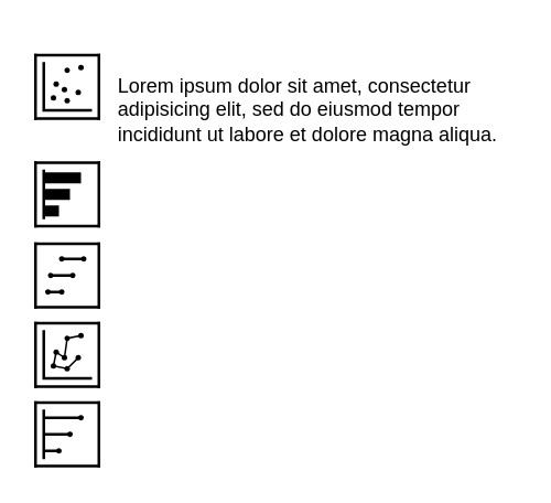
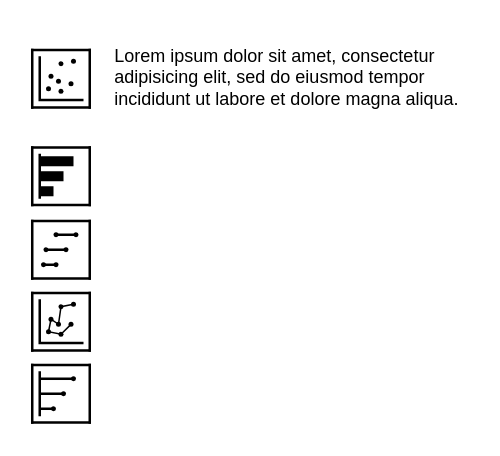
  <mxCell id="0" />
  <mxCell id="1" parent="0" />
  <mxCell id="2" value="" style="group;fillColor=default;" vertex="1" connectable="0" parent="1"><mxGeometry x="20" y="32" width="40" height="40" as="geometry" /></mxCell>
  <mxCell id="3" value="" style="rounded=0;whiteSpace=wrap;html=1;strokeColor=none;fillColor=#000000;" vertex="1" parent="2"><mxGeometry width="40" height="1.667" as="geometry" /></mxCell>
  <mxCell id="4" value="" style="rounded=0;whiteSpace=wrap;html=1;strokeColor=none;fillColor=#000000;direction=south;" vertex="1" parent="2"><mxGeometry width="1.667" height="40" as="geometry" /></mxCell>
  <mxCell id="5" value="" style="rounded=0;whiteSpace=wrap;html=1;strokeColor=none;fillColor=#000000;" vertex="1" parent="2"><mxGeometry y="38.333" width="40" height="1.667" as="geometry" /></mxCell>
  <mxCell id="6" value="" style="rounded=0;whiteSpace=wrap;html=1;strokeColor=none;fillColor=#000000;direction=south;" vertex="1" parent="2"><mxGeometry x="38.333" width="1.667" height="40" as="geometry" /></mxCell>
  <mxCell id="7" value="" style="rounded=0;whiteSpace=wrap;html=1;strokeColor=none;fillColor=#000000;direction=south;" vertex="1" parent="2"><mxGeometry x="5" y="5" width="1.667" height="30" as="geometry" /></mxCell>
  <mxCell id="8" value="" style="rounded=0;whiteSpace=wrap;html=1;strokeColor=none;fillColor=#000000;direction=south;" vertex="1" parent="2"><mxGeometry x="6.667" y="33.333" width="28.333" height="1.667" as="geometry" /></mxCell>
  <mxCell id="9" value="" style="ellipse;whiteSpace=wrap;html=1;aspect=fixed;fontSize=3;fillColor=#000000;strokeColor=none;" vertex="1" parent="2"><mxGeometry x="11.667" y="16.667" width="3.333" height="3.333" as="geometry" /></mxCell>
  <mxCell id="10" value="" style="ellipse;whiteSpace=wrap;html=1;aspect=fixed;fontSize=3;fillColor=#000000;strokeColor=none;" vertex="1" parent="2"><mxGeometry x="18.333" y="26.667" width="3.333" height="3.333" as="geometry" /></mxCell>
  <mxCell id="11" value="" style="ellipse;whiteSpace=wrap;html=1;aspect=fixed;fontSize=3;fillColor=#000000;strokeColor=none;" vertex="1" parent="2"><mxGeometry x="10" y="25" width="3.333" height="3.333" as="geometry" /></mxCell>
  <mxCell id="12" value="" style="ellipse;whiteSpace=wrap;html=1;aspect=fixed;fontSize=3;fillColor=#000000;strokeColor=none;" vertex="1" parent="2"><mxGeometry x="16.667" y="20" width="3.333" height="3.333" as="geometry" /></mxCell>
  <mxCell id="13" value="" style="ellipse;whiteSpace=wrap;html=1;aspect=fixed;fontSize=3;fillColor=#000000;strokeColor=none;" vertex="1" parent="2"><mxGeometry x="26.667" y="6.667" width="3.333" height="3.333" as="geometry" /></mxCell>
  <mxCell id="14" value="" style="ellipse;whiteSpace=wrap;html=1;aspect=fixed;fontSize=3;fillColor=#000000;strokeColor=none;" vertex="1" parent="2"><mxGeometry x="25" y="21.667" width="3.333" height="3.333" as="geometry" /></mxCell>
  <mxCell id="15" value="" style="ellipse;whiteSpace=wrap;html=1;aspect=fixed;fontSize=3;fillColor=#000000;strokeColor=none;" vertex="1" parent="2"><mxGeometry x="18.333" y="8.333" width="3.333" height="3.333" as="geometry" /></mxCell>
- <mxCell id="16" value="Lorem ipsum dolor sit amet, consectetur adipisicing elit, sed do eiusmod tempor incididunt ut labore et dolore magna aliqua.&lt;br&gt;" style="text;strokeColor=none;fillColor=none;spacing=5;spacingTop=0;overflow=hidden;rounded=0;whiteSpace=wrap;html=1;fontFamily=Helvetica;" vertex="1" parent="1"><mxGeometry x="66" y="35" width="240" height="61" as="geometry" /></mxCell>
+ <mxCell id="16" value="Lorem ipsum dolor sit amet, consectetur adipisicing elit, sed do eiusmod tempor incididunt ut labore et dolore magna aliqua.&lt;br&gt;" style="text;strokeColor=none;fillColor=none;spacing=5;spacingTop=0;overflow=hidden;rounded=0;whiteSpace=wrap;html=1;fontFamily=Helvetica;" vertex="1" parent="1"><mxGeometry x="71" y="20" width="240" height="61" as="geometry" /></mxCell>
  <mxCell id="17" value="" style="group;aspect=fixed;fillColor=default;" vertex="1" connectable="0" parent="1"><mxGeometry x="20" y="97" width="40" height="40" as="geometry" /></mxCell>
  <mxCell id="18" value="" style="rounded=0;whiteSpace=wrap;html=1;strokeColor=none;fillColor=#000000;" parent="17" vertex="1"><mxGeometry width="40" height="1.667" as="geometry" /></mxCell>
  <mxCell id="19" value="" style="rounded=0;whiteSpace=wrap;html=1;strokeColor=none;fillColor=#000000;direction=south;" parent="17" vertex="1"><mxGeometry width="1.667" height="40" as="geometry" /></mxCell>
  <mxCell id="20" value="" style="rounded=0;whiteSpace=wrap;html=1;strokeColor=none;fillColor=#000000;" parent="17" vertex="1"><mxGeometry y="38.333" width="40" height="1.667" as="geometry" /></mxCell>
  <mxCell id="21" value="" style="rounded=0;whiteSpace=wrap;html=1;strokeColor=none;fillColor=#000000;direction=south;" parent="17" vertex="1"><mxGeometry x="38.333" width="1.667" height="40" as="geometry" /></mxCell>
  <mxCell id="22" value="" style="rounded=0;whiteSpace=wrap;html=1;strokeColor=none;fillColor=#000000;direction=south;" parent="17" vertex="1"><mxGeometry x="5" y="5" width="1.667" height="30.0" as="geometry" /></mxCell>
  <mxCell id="23" value="" style="rounded=0;whiteSpace=wrap;html=1;strokeColor=none;fillColor=#000000;direction=south;" parent="17" vertex="1"><mxGeometry x="6.667" y="6.667" width="21.667" height="6.667" as="geometry" /></mxCell>
  <mxCell id="24" value="" style="rounded=0;whiteSpace=wrap;html=1;strokeColor=none;fillColor=#000000;direction=south;" parent="17" vertex="1"><mxGeometry x="6.667" y="16.667" width="15.0" height="6.667" as="geometry" /></mxCell>
  <mxCell id="25" value="" style="rounded=0;whiteSpace=wrap;html=1;strokeColor=none;fillColor=#000000;direction=south;" parent="17" vertex="1"><mxGeometry x="6.667" y="26.667" width="8.333" height="6.667" as="geometry" /></mxCell>
  <mxCell id="26" value="" style="group;aspect=fixed;fillColor=default;" vertex="1" connectable="0" parent="1"><mxGeometry x="20" y="194" width="40" height="40" as="geometry" /></mxCell>
  <mxCell id="27" value="" style="rounded=0;whiteSpace=wrap;html=1;strokeColor=none;fillColor=#000000;" parent="26" vertex="1"><mxGeometry width="40" height="1.667" as="geometry" /></mxCell>
  <mxCell id="28" value="" style="rounded=0;whiteSpace=wrap;html=1;strokeColor=none;fillColor=#000000;direction=south;" parent="26" vertex="1"><mxGeometry width="1.667" height="40" as="geometry" /></mxCell>
  <mxCell id="29" value="" style="rounded=0;whiteSpace=wrap;html=1;strokeColor=none;fillColor=#000000;" parent="26" vertex="1"><mxGeometry y="38.333" width="40" height="1.667" as="geometry" /></mxCell>
  <mxCell id="30" value="" style="rounded=0;whiteSpace=wrap;html=1;strokeColor=none;fillColor=#000000;direction=south;" parent="26" vertex="1"><mxGeometry x="38.333" width="1.667" height="40" as="geometry" /></mxCell>
  <mxCell id="31" value="" style="rounded=0;whiteSpace=wrap;html=1;strokeColor=none;fillColor=#000000;direction=south;" parent="26" vertex="1"><mxGeometry x="5" y="5" width="1.667" height="30" as="geometry" /></mxCell>
  <mxCell id="32" value="" style="rounded=0;whiteSpace=wrap;html=1;strokeColor=none;fillColor=#000000;direction=south;" parent="26" vertex="1"><mxGeometry x="6.667" y="33.333" width="28.333" height="1.667" as="geometry" /></mxCell>
  <mxCell id="33" value="" style="ellipse;whiteSpace=wrap;html=1;aspect=fixed;fontSize=3;fillColor=#000000;strokeColor=none;" parent="26" vertex="1"><mxGeometry x="11.667" y="16.667" width="3.333" height="3.333" as="geometry" /></mxCell>
  <mxCell id="34" value="" style="ellipse;whiteSpace=wrap;html=1;aspect=fixed;fontSize=3;fillColor=#000000;strokeColor=none;" parent="26" vertex="1"><mxGeometry x="18.333" y="26.667" width="3.333" height="3.333" as="geometry" /></mxCell>
  <mxCell id="35" value="" style="ellipse;whiteSpace=wrap;html=1;aspect=fixed;fontSize=3;fillColor=#000000;strokeColor=none;" parent="26" vertex="1"><mxGeometry x="10" y="25" width="3.333" height="3.333" as="geometry" /></mxCell>
  <mxCell id="36" value="" style="ellipse;whiteSpace=wrap;html=1;aspect=fixed;fontSize=3;fillColor=#000000;strokeColor=none;" parent="26" vertex="1"><mxGeometry x="16.667" y="20" width="3.333" height="3.333" as="geometry" /></mxCell>
  <mxCell id="37" value="" style="ellipse;whiteSpace=wrap;html=1;aspect=fixed;fontSize=3;fillColor=#000000;strokeColor=none;" parent="26" vertex="1"><mxGeometry x="26.667" y="6.667" width="3.333" height="3.333" as="geometry" /></mxCell>
  <mxCell id="38" value="" style="ellipse;whiteSpace=wrap;html=1;aspect=fixed;fontSize=3;fillColor=#000000;strokeColor=none;" parent="26" vertex="1"><mxGeometry x="25" y="20" width="3.333" height="3.333" as="geometry" /></mxCell>
  <mxCell id="39" style="rounded=0;orthogonalLoop=1;jettySize=auto;html=1;fontSize=3;endArrow=none;endFill=0;entryX=0.491;entryY=0.518;entryDx=0;entryDy=0;entryPerimeter=0;exitX=0.498;exitY=0.517;exitDx=0;exitDy=0;exitPerimeter=0;" parent="26" source="37" target="38" edge="1"><mxGeometry relative="1" as="geometry"><mxPoint x="50" y="16.667" as="targetPoint" /><Array as="points"><mxPoint x="20" y="10" /><mxPoint x="18.333" y="21.667" /><mxPoint x="13.333" y="18.333" /><mxPoint x="11.667" y="26.667" /><mxPoint x="20" y="28.333" /></Array></mxGeometry></mxCell>
  <mxCell id="40" value="" style="ellipse;whiteSpace=wrap;html=1;aspect=fixed;fontSize=3;fillColor=#000000;strokeColor=none;" parent="26" vertex="1"><mxGeometry x="18.333" y="8.333" width="3.333" height="3.333" as="geometry" /></mxCell>
  <mxCell id="41" value="" style="group;aspect=fixed;fillColor=default;" vertex="1" connectable="0" parent="1"><mxGeometry x="20" y="242" width="40" height="40" as="geometry" /></mxCell>
  <mxCell id="42" value="" style="rounded=0;whiteSpace=wrap;html=1;strokeColor=none;fillColor=#000000;" parent="41" vertex="1"><mxGeometry width="40" height="1.667" as="geometry" /></mxCell>
  <mxCell id="43" value="" style="rounded=0;whiteSpace=wrap;html=1;strokeColor=none;fillColor=#000000;direction=south;" parent="41" vertex="1"><mxGeometry width="1.667" height="40" as="geometry" /></mxCell>
  <mxCell id="44" value="" style="rounded=0;whiteSpace=wrap;html=1;strokeColor=none;fillColor=#000000;" parent="41" vertex="1"><mxGeometry y="38.333" width="40" height="1.667" as="geometry" /></mxCell>
  <mxCell id="45" value="" style="rounded=0;whiteSpace=wrap;html=1;strokeColor=none;fillColor=#000000;direction=south;" parent="41" vertex="1"><mxGeometry x="38.333" width="1.667" height="40" as="geometry" /></mxCell>
  <mxCell id="46" value="" style="rounded=0;whiteSpace=wrap;html=1;strokeColor=none;fillColor=#000000;direction=south;" parent="41" vertex="1"><mxGeometry x="5" y="5" width="1.667" height="30" as="geometry" /></mxCell>
  <mxCell id="47" value="" style="rounded=0;whiteSpace=wrap;html=1;strokeColor=none;fillColor=#000000;direction=south;" parent="41" vertex="1"><mxGeometry x="6.667" y="9.167" width="21.667" height="1.667" as="geometry" /></mxCell>
  <mxCell id="48" value="" style="rounded=0;whiteSpace=wrap;html=1;strokeColor=none;fillColor=#000000;direction=south;" parent="41" vertex="1"><mxGeometry x="6.667" y="19.167" width="15" height="1.667" as="geometry" /></mxCell>
  <mxCell id="49" value="" style="rounded=0;whiteSpace=wrap;html=1;strokeColor=none;fillColor=#000000;direction=south;" parent="41" vertex="1"><mxGeometry x="6.667" y="29.167" width="8.333" height="1.667" as="geometry" /></mxCell>
  <mxCell id="50" value="" style="ellipse;whiteSpace=wrap;html=1;aspect=fixed;fontSize=3;fillColor=#000000;strokeColor=none;" parent="41" vertex="1"><mxGeometry x="26.667" y="8.333" width="3.333" height="3.333" as="geometry" /></mxCell>
  <mxCell id="51" value="" style="ellipse;whiteSpace=wrap;html=1;aspect=fixed;fontSize=3;fillColor=#000000;strokeColor=none;" parent="41" vertex="1"><mxGeometry x="20" y="18.333" width="3.333" height="3.333" as="geometry" /></mxCell>
  <mxCell id="52" value="" style="ellipse;whiteSpace=wrap;html=1;aspect=fixed;fontSize=3;fillColor=#000000;strokeColor=none;" parent="41" vertex="1"><mxGeometry x="13.333" y="28.333" width="3.333" height="3.333" as="geometry" /></mxCell>
  <mxCell id="53" value="" style="group;aspect=fixed;fillColor=default;" vertex="1" connectable="0" parent="1"><mxGeometry x="20" y="146" width="40" height="40" as="geometry" /></mxCell>
  <mxCell id="54" value="" style="rounded=0;whiteSpace=wrap;html=1;strokeColor=none;fillColor=#000000;" parent="53" vertex="1"><mxGeometry width="40" height="1.667" as="geometry" /></mxCell>
  <mxCell id="55" value="" style="rounded=0;whiteSpace=wrap;html=1;strokeColor=none;fillColor=#000000;direction=south;" parent="53" vertex="1"><mxGeometry width="1.667" height="40" as="geometry" /></mxCell>
  <mxCell id="56" value="" style="rounded=0;whiteSpace=wrap;html=1;strokeColor=none;fillColor=#000000;" parent="53" vertex="1"><mxGeometry y="38.333" width="40" height="1.667" as="geometry" /></mxCell>
  <mxCell id="57" value="" style="rounded=0;whiteSpace=wrap;html=1;strokeColor=none;fillColor=#000000;direction=south;" parent="53" vertex="1"><mxGeometry x="38.333" width="1.667" height="40" as="geometry" /></mxCell>
  <mxCell id="58" value="" style="rounded=0;whiteSpace=wrap;html=1;strokeColor=none;fillColor=#000000;direction=south;" parent="53" vertex="1"><mxGeometry x="16.667" y="9.167" width="13.333" height="1.667" as="geometry" /></mxCell>
  <mxCell id="59" value="" style="rounded=0;whiteSpace=wrap;html=1;strokeColor=none;fillColor=#000000;direction=south;" parent="53" vertex="1"><mxGeometry x="10" y="19.167" width="13.333" height="1.667" as="geometry" /></mxCell>
  <mxCell id="60" value="" style="rounded=0;whiteSpace=wrap;html=1;strokeColor=none;fillColor=#000000;direction=south;" parent="53" vertex="1"><mxGeometry x="8.333" y="29.167" width="8.333" height="1.667" as="geometry" /></mxCell>
  <mxCell id="61" value="" style="ellipse;whiteSpace=wrap;html=1;aspect=fixed;fontSize=3;fillColor=#000000;strokeColor=none;" parent="53" vertex="1"><mxGeometry x="28.333" y="8.333" width="3.333" height="3.333" as="geometry" /></mxCell>
  <mxCell id="62" value="" style="ellipse;whiteSpace=wrap;html=1;aspect=fixed;fontSize=3;fillColor=#000000;strokeColor=none;" parent="53" vertex="1"><mxGeometry x="21.667" y="18.333" width="3.333" height="3.333" as="geometry" /></mxCell>
  <mxCell id="63" value="" style="ellipse;whiteSpace=wrap;html=1;aspect=fixed;fontSize=3;fillColor=#000000;strokeColor=none;" parent="53" vertex="1"><mxGeometry x="15" y="28.333" width="3.333" height="3.333" as="geometry" /></mxCell>
  <mxCell id="64" value="" style="ellipse;whiteSpace=wrap;html=1;aspect=fixed;fontSize=3;fillColor=#000000;strokeColor=none;" parent="53" vertex="1"><mxGeometry x="6.667" y="28.333" width="3.333" height="3.333" as="geometry" /></mxCell>
  <mxCell id="65" value="" style="ellipse;whiteSpace=wrap;html=1;aspect=fixed;fontSize=3;fillColor=#000000;strokeColor=none;" parent="53" vertex="1"><mxGeometry x="8.333" y="18.333" width="3.333" height="3.333" as="geometry" /></mxCell>
  <mxCell id="66" value="" style="ellipse;whiteSpace=wrap;html=1;aspect=fixed;fontSize=3;fillColor=#000000;strokeColor=none;" parent="53" vertex="1"><mxGeometry x="15" y="8.333" width="3.333" height="3.333" as="geometry" /></mxCell>
